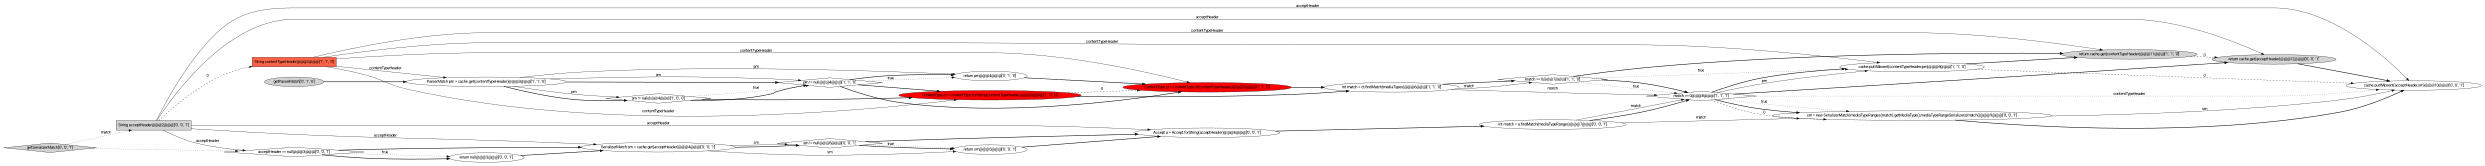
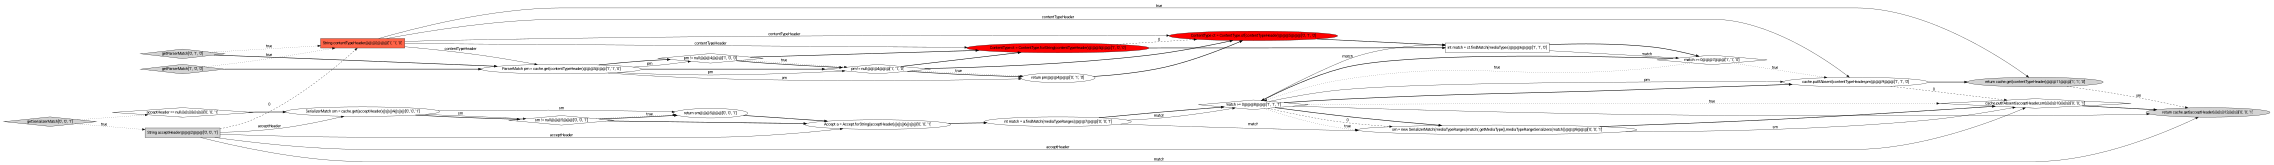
  digraph {
    fontname=Roboto
    rankdir=LR
    node [fillcolor=white fontname=Roboto shape=ellipse style=filled]
    edge [fontname=Roboto style=bold]
-   n1 [label="return null@@@3@@@['0', '0', '1']"]
    n2 [label="SerializerMatch sm = cache.get(acceptHeader)@@@4@@@['0', '0', '1']"]
    n3 [label="return sm@@@5@@@['0', '0', '1']"]
    n4 [label="sm != null@@@5@@@['0', '0', '1']" shape=diamond]
    n5 [label="Accept a = Accept.forString(acceptHeader)@@@6@@@['0', '0', '1']"]
    n6 [label="int match = a.findMatch(mediaTypeRanges)@@@7@@@['0', '0', '1']"]
-   n7 [label="int match = ct.findMatch(mediaTypes)@@@6@@@['1', '1', '0']"]
+   n7 [label="int match = ct.findMatch(mediaTypes)@@@6@@@['1', '1', '0']" shape=box]
    n8 [label="match >= 0@@@7@@@['1', '1', '0']" shape=diamond]
    n9 [label="match >= 0@@@8@@@['1', '1', '1']" shape=diamond]
    n10 [fillcolor=lightgray label="return cache.get(contentTypeHeader)@@@11@@@['1', '1', '0']"]
    n11 [label="cache.putIfAbsent(contentTypeHeader,pm)@@@9@@@['1', '1', '0']"]
-   n12 [label="cache.putIfAbsent(acceptHeader,sm)@@@10@@@['0', '0', '1']"]
+   n12 [label="cache.putIfAbsent(acceptHeader,sm)@@@10@@@['0', '0', '1']" shape=diamond]
    n13 [fillcolor=lightgray label="return cache.get(acceptHeader)@@@12@@@['0', '0', '1']"]
    n14 [label="sm = new SerializerMatch(mediaTypeRanges(match(.getMediaType(),mediaTypeRangeSerializers(match()@@@9@@@['0', '0', '1']"]
    n15 [fillcolor=red label="ContentType ct = ContentType.of(contentTypeHeader)@@@5@@@['0', '1', '0']"]
    n16 [fillcolor=red label="ContentType ct = ContentType.forString(contentTypeHeader)@@@5@@@['1', '0', '0']"]
-   n17 [fillcolor=lightgray label="getParserMatch['0', '1', '0']"]
+   n17 [fillcolor=lightgray label="getParserMatch['0', '1', '0']" shape=diamond]
    n18 [fillcolor=tomato label="String contentTypeHeader@@@2@@@['1', '1', '0']" shape=box]
    n19 [label="ParserMatch pm = cache.get(contentTypeHeader)@@@3@@@['1', '1', '0']"]
    n20 [label="pm != null@@@4@@@['1', '0', '0']" shape=diamond]
    n21 [label="pm != null@@@4@@@['1', '1', '0']" shape=diamond]
    n22 [label="return pm@@@4@@@['0', '1', '0']"]
    n23 [label="acceptHeader == null@@@3@@@['0', '0', '1']" shape=diamond]
    n24 [fillcolor=lightgray label="String acceptHeader@@@2@@@['0', '0', '1']" shape=box]
    n25 [fillcolor=lightgray label="getSerializerMatch['0', '0', '1']" shape=diamond]
-   n1 -> n2
+   n26 [fillcolor=lightgray label="getParserMatch['1', '0', '0']" shape=diamond]
    n2 -> n3 [label=sm style=solid]
    n2 -> n4 [label=sm style=solid]
    n2 -> n4
    n3 -> n5
    n4 -> n3 [label=true style=dotted]
    n4 -> n3
    n4 -> n5
    n5 -> n6
    n6 -> n9
    n6 -> n9 [label=match style=solid]
    n6 -> n14 [label=match style=solid]
    n7 -> n8
    n7 -> n8 [label=match style=solid]
-   n7 -> n9 [label=match style=solid]
+   n9 -> n7 [label=match style=solid]
    n8 -> n9
    n8 -> n9 [label=true style=dotted]
-   n8 -> n10
    n8 -> n11 [label=true style=dotted]
    n9 -> n11 [label=pm style=solid]
    n9 -> n11
-   n9 -> n12 [label=contentTypeHeader style=dotted]
-   n9 -> n13
+   n9 -> n12 [label=true style=dotted]
+   n9 -> n13 [style=solid]
    n9 -> n14
    n9 -> n14 [label=0 style=dashed]
    n9 -> n14 [label=true style=dotted]
-   n10 -> n13 [label=0 style=dashed]
+   n10 -> n13 [label=sm style=dashed]
    n11 -> n10
    n11 -> n12 [label=0 style=dashed]
-   n13 -> n12
+   n12 -> n13
    n14 -> n12
    n14 -> n12 [label=sm style=solid]
    n15 -> n7
    n16 -> n7
    n16 -> n15 [label=0 style=dashed]
+   n17 -> n18 [label=true style=dotted]
    n17 -> n19
-   n18 -> n10 [label=contentTypeHeader style=solid]
+   n18 -> n10 [label=true style=solid]
    n18 -> n11 [label=contentTypeHeader style=solid]
    n18 -> n15 [label=contentTypeHeader style=solid]
    n18 -> n16 [label=contentTypeHeader style=solid]
    n18 -> n19 [label=contentTypeHeader style=solid]
    n19 -> n20
    n19 -> n20 [label=pm style=solid]
    n19 -> n21
    n19 -> n21 [label=pm style=solid]
    n19 -> n22 [label=pm style=solid]
    n20 -> n16
    n20 -> n21 [label=true style=dotted]
    n20 -> n21
    n21 -> n15
    n21 -> n16
    n21 -> n22 [label=true style=dotted]
    n21 -> n22
    n22 -> n15
-   n23 -> n1
-   n23 -> n1 [label=true style=dotted]
    n23 -> n2
    n24 -> n2 [label=acceptHeader style=solid]
    n24 -> n5 [label=acceptHeader style=solid]
    n24 -> n12 [label=acceptHeader style=solid]
-   n24 -> n13 [label=acceptHeader style=solid]
+   n24 -> n13 [label=match style=solid]
    n24 -> n18 [label=0 style=dashed]
-   n24 -> n23 [label=acceptHeader style=solid]
    n25 -> n23 [style=dotted]
-   n25 -> n24 [label=match style=dotted]
+   n25 -> n24 [label=true style=dotted]
+   n26 -> n18 [label=true style=dotted]
+   n26 -> n19
  }
